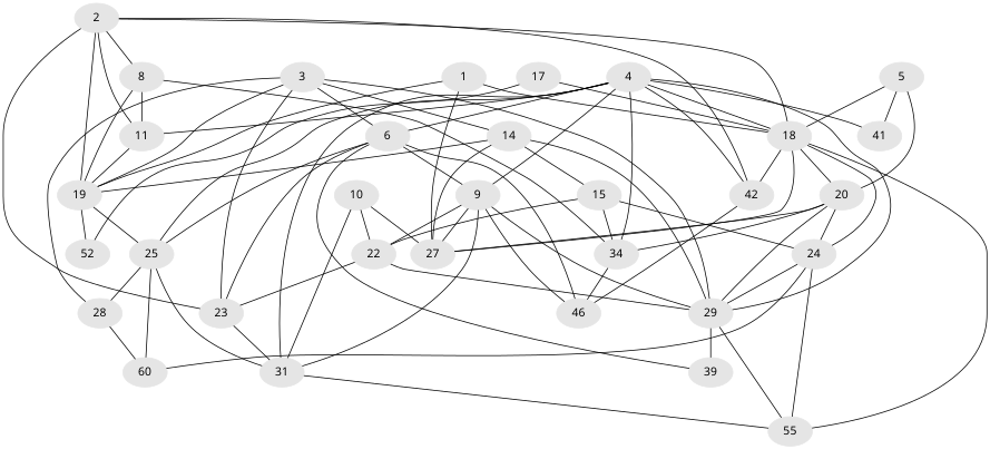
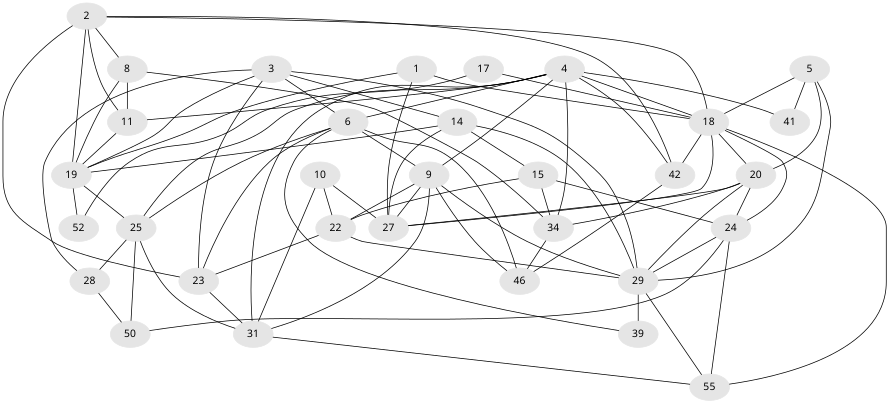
  graph {
    fontname="Noto Sans"
    node [color=gray90 fontname="Noto Sans" style=filled]
    edge [fontname="Noto Sans"]
    1 [super="+12"]
    18 [super="+54"]
    19 [super="+38"]
    27 [super="+30"]
    n5 [label=42]
    20 [super="+42"]
    24 [super="+51"]
    55
    25 [super="+53"]
    52
    2 [super="+7"]
    8
    11 [super="+36"]
    23 [super="+48"]
    34 [super="+45"]
    31 [super="+40"]
    46 [super="+49"]
    3 [super="+13"]
    6 [super="+44"]
    14 [super="+37"]
    28
    29 [super="+35"]
    9 [super="+47"]
    39
    15
-   50 [label=60]
+   50
    4 [super="+33"]
    41
    22 [super="+26"]
    5
    10 [super="+43"]
    17
    1 -- 18
    1 -- 19
    1 -- 27
    18 -- 27
    18 -- n5
    18 -- 20
    18 -- 24
    18 -- 55
    19 -- 25
    19 -- 52
    n5 -- 46
    20 -- 27
    20 -- 24
    20 -- 34
    20 -- 29
    24 -- 55
    24 -- 29
    24 -- 50
    25 -- 31
    25 -- 28
    25 -- 50
    2 -- 18
    2 -- 19
    2 -- n5
    2 -- 8
    2 -- 11
    2 -- 23 [weight=2]
    8 -- 19
    8 -- 11
    8 -- 34
    11 -- 19
    23 -- 31
    34 -- 46
    31 -- 55
    3 -- 19
    3 -- 23
    3 -- 6
    3 -- 14
    3 -- 28
    3 -- 29
    6 -- 25
    6 -- 23
    6 -- 46
    6 -- 9
    6 -- 39
    14 -- 19
    14 -- 27
    14 -- 29
    14 -- 15
    28 -- 50
    29 -- 55
    29 -- 39 [weight=2]
    9 -- 27
    9 -- 31
    9 -- 46
    9 -- 29
    9 -- 22
    15 -- 24
    15 -- 34
    15 -- 22
    4 -- 18
    4 -- n5
    4 -- 25
    4 -- 11
    4 -- 34
    4 -- 31
    4 -- 6
-   4 -- 29
+   5 -- 29
    4 -- 9
    4 -- 41
    22 -- 23
    22 -- 29
    5 -- 18
    5 -- 20
    5 -- 41
    10 -- 27
    10 -- 31
    10 -- 22
    17 -- 18
    17 -- 52
  }
